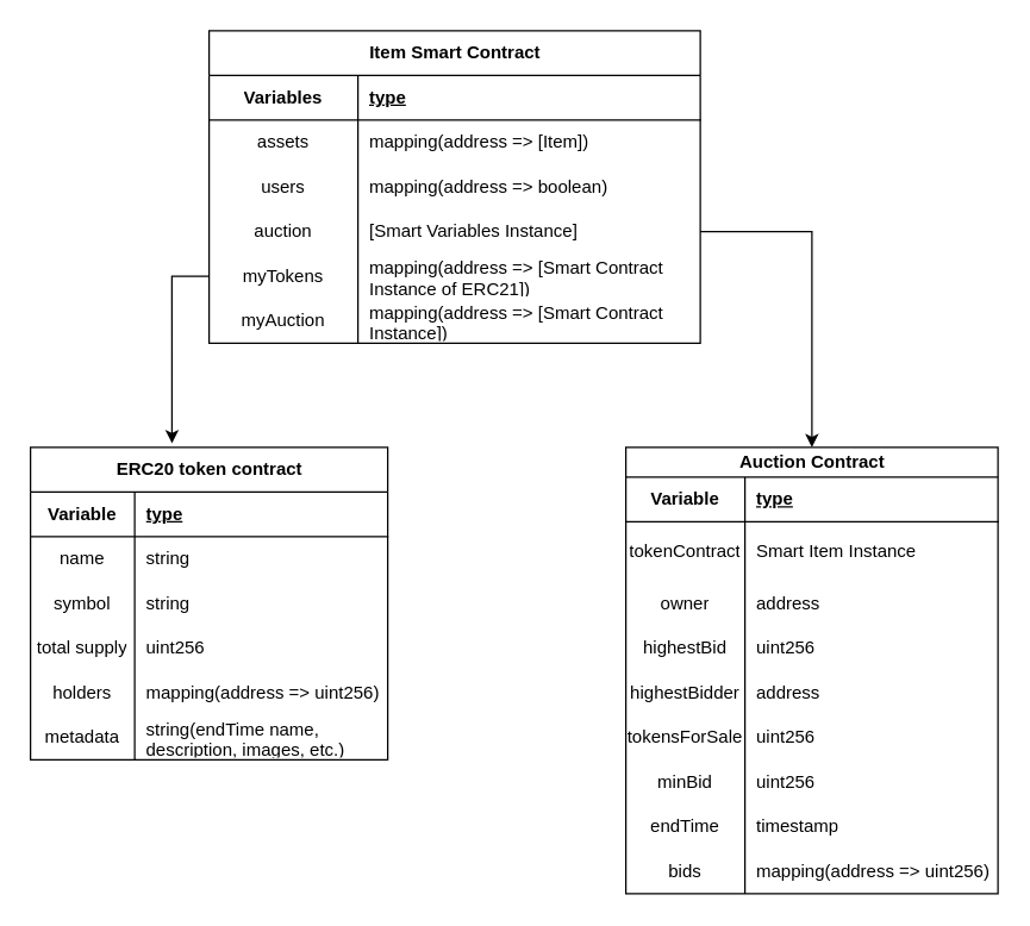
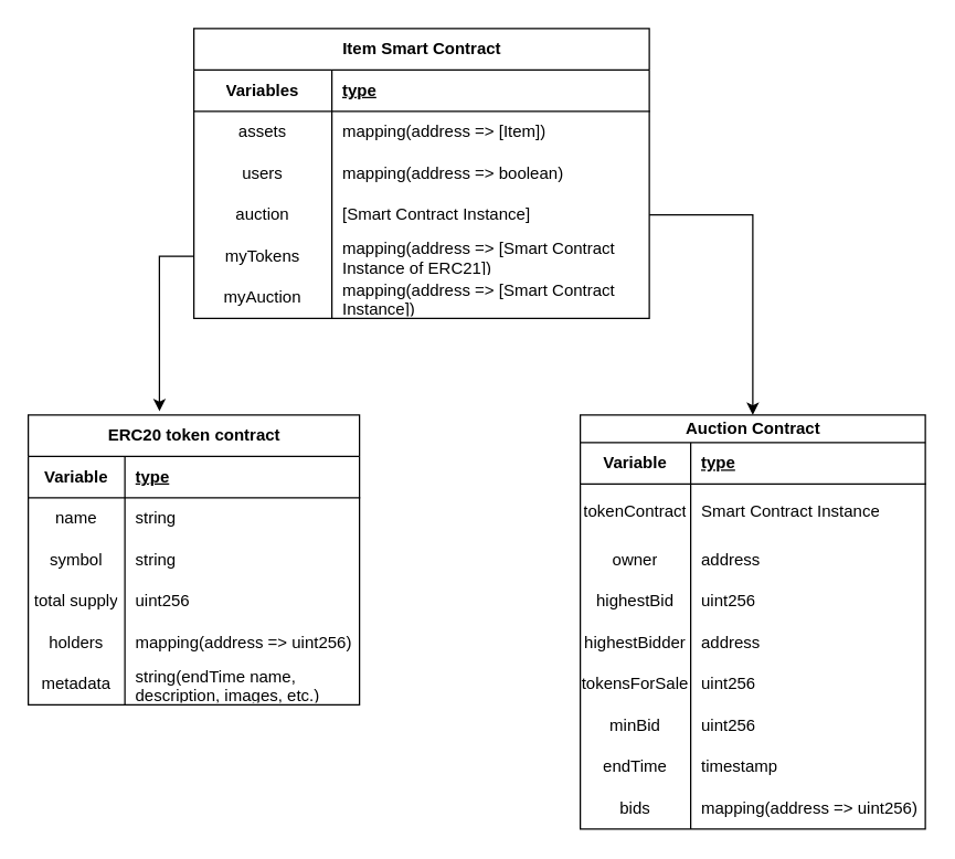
  <mxCell id="0" />
  <mxCell id="1" parent="0" />
  <mxCell id="2" value="Item Smart Contract" style="shape=table;startSize=30;container=1;collapsible=1;childLayout=tableLayout;fixedRows=1;rowLines=0;fontStyle=1;align=center;resizeLast=1;html=1;" parent="1" vertex="1"><mxGeometry x="140" y="20" width="330" height="210" as="geometry" /></mxCell>
  <mxCell id="3" value="" style="shape=tableRow;horizontal=0;startSize=0;swimlaneHead=0;swimlaneBody=0;fillColor=none;collapsible=0;dropTarget=0;points=[[0,0.5],[1,0.5]];portConstraint=eastwest;top=0;left=0;right=0;bottom=1;" parent="2" vertex="1"><mxGeometry y="30" width="330" height="30" as="geometry" /></mxCell>
  <mxCell id="4" value="Variables" style="shape=partialRectangle;connectable=0;fillColor=none;top=0;left=0;bottom=0;right=0;fontStyle=1;overflow=hidden;whiteSpace=wrap;html=1;" parent="3" vertex="1"><mxGeometry width="100" height="30" as="geometry"><mxRectangle width="100" height="30" as="alternateBounds" /></mxGeometry></mxCell>
  <mxCell id="5" value="type" style="shape=partialRectangle;connectable=0;fillColor=none;top=0;left=0;bottom=0;right=0;align=left;spacingLeft=6;fontStyle=5;overflow=hidden;whiteSpace=wrap;html=1;" parent="3" vertex="1"><mxGeometry x="100" width="230" height="30" as="geometry"><mxRectangle width="230" height="30" as="alternateBounds" /></mxGeometry></mxCell>
  <mxCell id="6" value="" style="shape=tableRow;horizontal=0;startSize=0;swimlaneHead=0;swimlaneBody=0;fillColor=none;collapsible=0;dropTarget=0;points=[[0,0.5],[1,0.5]];portConstraint=eastwest;top=0;left=0;right=0;bottom=0;" parent="2" vertex="1"><mxGeometry y="60" width="330" height="30" as="geometry" /></mxCell>
  <mxCell id="7" value="assets" style="shape=partialRectangle;connectable=0;fillColor=none;top=0;left=0;bottom=0;right=0;editable=1;overflow=hidden;whiteSpace=wrap;html=1;" parent="6" vertex="1"><mxGeometry width="100" height="30" as="geometry"><mxRectangle width="100" height="30" as="alternateBounds" /></mxGeometry></mxCell>
  <mxCell id="8" value="mapping(address =&amp;gt; [Item])" style="shape=partialRectangle;connectable=0;fillColor=none;top=0;left=0;bottom=0;right=0;align=left;spacingLeft=6;overflow=hidden;whiteSpace=wrap;html=1;" parent="6" vertex="1"><mxGeometry x="100" width="230" height="30" as="geometry"><mxRectangle width="230" height="30" as="alternateBounds" /></mxGeometry></mxCell>
  <mxCell id="9" value="" style="shape=tableRow;horizontal=0;startSize=0;swimlaneHead=0;swimlaneBody=0;fillColor=none;collapsible=0;dropTarget=0;points=[[0,0.5],[1,0.5]];portConstraint=eastwest;top=0;left=0;right=0;bottom=0;" parent="2" vertex="1"><mxGeometry y="90" width="330" height="30" as="geometry" /></mxCell>
  <mxCell id="10" value="users" style="shape=partialRectangle;connectable=0;fillColor=none;top=0;left=0;bottom=0;right=0;editable=1;overflow=hidden;whiteSpace=wrap;html=1;" parent="9" vertex="1"><mxGeometry width="100" height="30" as="geometry"><mxRectangle width="100" height="30" as="alternateBounds" /></mxGeometry></mxCell>
  <mxCell id="11" value="mapping(address =&amp;gt; boolean)" style="shape=partialRectangle;connectable=0;fillColor=none;top=0;left=0;bottom=0;right=0;align=left;spacingLeft=6;overflow=hidden;whiteSpace=wrap;html=1;" parent="9" vertex="1"><mxGeometry x="100" width="230" height="30" as="geometry"><mxRectangle width="230" height="30" as="alternateBounds" /></mxGeometry></mxCell>
  <mxCell id="12" value="" style="shape=tableRow;horizontal=0;startSize=0;swimlaneHead=0;swimlaneBody=0;fillColor=none;collapsible=0;dropTarget=0;points=[[0,0.5],[1,0.5]];portConstraint=eastwest;top=0;left=0;right=0;bottom=0;" parent="2" vertex="1"><mxGeometry y="120" width="330" height="30" as="geometry" /></mxCell>
  <mxCell id="13" value="auction" style="shape=partialRectangle;connectable=0;fillColor=none;top=0;left=0;bottom=0;right=0;editable=1;overflow=hidden;whiteSpace=wrap;html=1;" parent="12" vertex="1"><mxGeometry width="100" height="30" as="geometry"><mxRectangle width="100" height="30" as="alternateBounds" /></mxGeometry></mxCell>
- <mxCell id="14" value="[Smart Variables Instance]" style="shape=partialRectangle;connectable=0;fillColor=none;top=0;left=0;bottom=0;right=0;align=left;spacingLeft=6;overflow=hidden;whiteSpace=wrap;html=1;" parent="12" vertex="1"><mxGeometry x="100" width="230" height="30" as="geometry"><mxRectangle width="230" height="30" as="alternateBounds" /></mxGeometry></mxCell>
+ <mxCell id="14" value="[Smart Contract Instance]" style="shape=partialRectangle;connectable=0;fillColor=none;top=0;left=0;bottom=0;right=0;align=left;spacingLeft=6;overflow=hidden;whiteSpace=wrap;html=1;" parent="12" vertex="1"><mxGeometry x="100" width="230" height="30" as="geometry"><mxRectangle width="230" height="30" as="alternateBounds" /></mxGeometry></mxCell>
  <mxCell id="15" value="" style="shape=tableRow;horizontal=0;startSize=0;swimlaneHead=0;swimlaneBody=0;fillColor=none;collapsible=0;dropTarget=0;points=[[0,0.5],[1,0.5]];portConstraint=eastwest;top=0;left=0;right=0;bottom=0;" parent="2" vertex="1"><mxGeometry y="150" width="330" height="30" as="geometry" /></mxCell>
  <mxCell id="16" value="myTokens" style="shape=partialRectangle;connectable=0;fillColor=none;top=0;left=0;bottom=0;right=0;editable=1;overflow=hidden;whiteSpace=wrap;html=1;" parent="15" vertex="1"><mxGeometry width="100" height="30" as="geometry"><mxRectangle width="100" height="30" as="alternateBounds" /></mxGeometry></mxCell>
  <mxCell id="17" value="mapping(address =&amp;gt; [Smart Contract Instance of ERC21])" style="shape=partialRectangle;connectable=0;fillColor=none;top=0;left=0;bottom=0;right=0;align=left;spacingLeft=6;overflow=hidden;whiteSpace=wrap;html=1;" parent="15" vertex="1"><mxGeometry x="100" width="230" height="30" as="geometry"><mxRectangle width="230" height="30" as="alternateBounds" /></mxGeometry></mxCell>
  <mxCell id="18" value="" style="shape=tableRow;horizontal=0;startSize=0;swimlaneHead=0;swimlaneBody=0;fillColor=none;collapsible=0;dropTarget=0;points=[[0,0.5],[1,0.5]];portConstraint=eastwest;top=0;left=0;right=0;bottom=0;" vertex="1" parent="2"><mxGeometry y="180" width="330" height="30" as="geometry" /></mxCell>
  <mxCell id="19" value="myAuction" style="shape=partialRectangle;connectable=0;fillColor=none;top=0;left=0;bottom=0;right=0;editable=1;overflow=hidden;whiteSpace=wrap;html=1;" vertex="1" parent="18"><mxGeometry width="100" height="30" as="geometry"><mxRectangle width="100" height="30" as="alternateBounds" /></mxGeometry></mxCell>
  <mxCell id="20" value="mapping(address =&amp;gt; [Smart Contract Instance])" style="shape=partialRectangle;connectable=0;fillColor=none;top=0;left=0;bottom=0;right=0;align=left;spacingLeft=6;overflow=hidden;whiteSpace=wrap;html=1;" vertex="1" parent="18"><mxGeometry x="100" width="230" height="30" as="geometry"><mxRectangle width="230" height="30" as="alternateBounds" /></mxGeometry></mxCell>
  <mxCell id="21" value="ERC20 token contract" style="shape=table;startSize=30;container=1;collapsible=1;childLayout=tableLayout;fixedRows=1;rowLines=0;fontStyle=1;align=center;resizeLast=1;html=1;" parent="1" vertex="1"><mxGeometry x="20" y="300" width="240" height="210" as="geometry" /></mxCell>
  <mxCell id="22" value="" style="shape=tableRow;horizontal=0;startSize=0;swimlaneHead=0;swimlaneBody=0;fillColor=none;collapsible=0;dropTarget=0;points=[[0,0.5],[1,0.5]];portConstraint=eastwest;top=0;left=0;right=0;bottom=1;" parent="21" vertex="1"><mxGeometry y="30" width="240" height="30" as="geometry" /></mxCell>
  <mxCell id="23" value="Variable" style="shape=partialRectangle;connectable=0;fillColor=none;top=0;left=0;bottom=0;right=0;fontStyle=1;overflow=hidden;whiteSpace=wrap;html=1;" parent="22" vertex="1"><mxGeometry width="70" height="30" as="geometry"><mxRectangle width="70" height="30" as="alternateBounds" /></mxGeometry></mxCell>
  <mxCell id="24" value="type" style="shape=partialRectangle;connectable=0;fillColor=none;top=0;left=0;bottom=0;right=0;align=left;spacingLeft=6;fontStyle=5;overflow=hidden;whiteSpace=wrap;html=1;" parent="22" vertex="1"><mxGeometry x="70" width="170" height="30" as="geometry"><mxRectangle width="170" height="30" as="alternateBounds" /></mxGeometry></mxCell>
  <mxCell id="25" value="" style="shape=tableRow;horizontal=0;startSize=0;swimlaneHead=0;swimlaneBody=0;fillColor=none;collapsible=0;dropTarget=0;points=[[0,0.5],[1,0.5]];portConstraint=eastwest;top=0;left=0;right=0;bottom=0;" parent="21" vertex="1"><mxGeometry y="60" width="240" height="30" as="geometry" /></mxCell>
  <mxCell id="26" value="name" style="shape=partialRectangle;connectable=0;fillColor=none;top=0;left=0;bottom=0;right=0;editable=1;overflow=hidden;whiteSpace=wrap;html=1;" parent="25" vertex="1"><mxGeometry width="70" height="30" as="geometry"><mxRectangle width="70" height="30" as="alternateBounds" /></mxGeometry></mxCell>
  <mxCell id="27" value="string" style="shape=partialRectangle;connectable=0;fillColor=none;top=0;left=0;bottom=0;right=0;align=left;spacingLeft=6;overflow=hidden;whiteSpace=wrap;html=1;" parent="25" vertex="1"><mxGeometry x="70" width="170" height="30" as="geometry"><mxRectangle width="170" height="30" as="alternateBounds" /></mxGeometry></mxCell>
  <mxCell id="28" value="" style="shape=tableRow;horizontal=0;startSize=0;swimlaneHead=0;swimlaneBody=0;fillColor=none;collapsible=0;dropTarget=0;points=[[0,0.5],[1,0.5]];portConstraint=eastwest;top=0;left=0;right=0;bottom=0;" parent="21" vertex="1"><mxGeometry y="90" width="240" height="30" as="geometry" /></mxCell>
  <mxCell id="29" value="symbol" style="shape=partialRectangle;connectable=0;fillColor=none;top=0;left=0;bottom=0;right=0;editable=1;overflow=hidden;whiteSpace=wrap;html=1;" parent="28" vertex="1"><mxGeometry width="70" height="30" as="geometry"><mxRectangle width="70" height="30" as="alternateBounds" /></mxGeometry></mxCell>
  <mxCell id="30" value="string" style="shape=partialRectangle;connectable=0;fillColor=none;top=0;left=0;bottom=0;right=0;align=left;spacingLeft=6;overflow=hidden;whiteSpace=wrap;html=1;" parent="28" vertex="1"><mxGeometry x="70" width="170" height="30" as="geometry"><mxRectangle width="170" height="30" as="alternateBounds" /></mxGeometry></mxCell>
  <mxCell id="31" value="" style="shape=tableRow;horizontal=0;startSize=0;swimlaneHead=0;swimlaneBody=0;fillColor=none;collapsible=0;dropTarget=0;points=[[0,0.5],[1,0.5]];portConstraint=eastwest;top=0;left=0;right=0;bottom=0;" parent="21" vertex="1"><mxGeometry y="120" width="240" height="30" as="geometry" /></mxCell>
  <mxCell id="32" value="total supply" style="shape=partialRectangle;connectable=0;fillColor=none;top=0;left=0;bottom=0;right=0;editable=1;overflow=hidden;whiteSpace=wrap;html=1;" parent="31" vertex="1"><mxGeometry width="70" height="30" as="geometry"><mxRectangle width="70" height="30" as="alternateBounds" /></mxGeometry></mxCell>
  <mxCell id="33" value="uint256" style="shape=partialRectangle;connectable=0;fillColor=none;top=0;left=0;bottom=0;right=0;align=left;spacingLeft=6;overflow=hidden;whiteSpace=wrap;html=1;" parent="31" vertex="1"><mxGeometry x="70" width="170" height="30" as="geometry"><mxRectangle width="170" height="30" as="alternateBounds" /></mxGeometry></mxCell>
  <mxCell id="34" value="" style="shape=tableRow;horizontal=0;startSize=0;swimlaneHead=0;swimlaneBody=0;fillColor=none;collapsible=0;dropTarget=0;points=[[0,0.5],[1,0.5]];portConstraint=eastwest;top=0;left=0;right=0;bottom=0;" parent="21" vertex="1"><mxGeometry y="150" width="240" height="30" as="geometry" /></mxCell>
  <mxCell id="35" value="holders" style="shape=partialRectangle;connectable=0;fillColor=none;top=0;left=0;bottom=0;right=0;editable=1;overflow=hidden;whiteSpace=wrap;html=1;" parent="34" vertex="1"><mxGeometry width="70" height="30" as="geometry"><mxRectangle width="70" height="30" as="alternateBounds" /></mxGeometry></mxCell>
  <mxCell id="36" value="mapping(address =&amp;gt; uint256)" style="shape=partialRectangle;connectable=0;fillColor=none;top=0;left=0;bottom=0;right=0;align=left;spacingLeft=6;overflow=hidden;whiteSpace=wrap;html=1;" parent="34" vertex="1"><mxGeometry x="70" width="170" height="30" as="geometry"><mxRectangle width="170" height="30" as="alternateBounds" /></mxGeometry></mxCell>
  <mxCell id="37" value="" style="shape=tableRow;horizontal=0;startSize=0;swimlaneHead=0;swimlaneBody=0;fillColor=none;collapsible=0;dropTarget=0;points=[[0,0.5],[1,0.5]];portConstraint=eastwest;top=0;left=0;right=0;bottom=0;" vertex="1" parent="21"><mxGeometry y="180" width="240" height="30" as="geometry" /></mxCell>
  <mxCell id="38" value="metadata" style="shape=partialRectangle;connectable=0;fillColor=none;top=0;left=0;bottom=0;right=0;editable=1;overflow=hidden;whiteSpace=wrap;html=1;" vertex="1" parent="37"><mxGeometry width="70" height="30" as="geometry"><mxRectangle width="70" height="30" as="alternateBounds" /></mxGeometry></mxCell>
  <mxCell id="39" value="string(endTime name, description, images, etc.)" style="shape=partialRectangle;connectable=0;fillColor=none;top=0;left=0;bottom=0;right=0;align=left;spacingLeft=6;overflow=hidden;whiteSpace=wrap;html=1;" vertex="1" parent="37"><mxGeometry x="70" width="170" height="30" as="geometry"><mxRectangle width="170" height="30" as="alternateBounds" /></mxGeometry></mxCell>
  <mxCell id="40" style="edgeStyle=orthogonalEdgeStyle;rounded=0;orthogonalLoop=1;jettySize=auto;html=1;entryX=0.396;entryY=-0.013;entryDx=0;entryDy=0;entryPerimeter=0;exitX=0;exitY=0.5;exitDx=0;exitDy=0;" parent="1" source="15" target="21" edge="1"><mxGeometry relative="1" as="geometry" /></mxCell>
  <mxCell id="41" value="Auction Contract" style="shape=table;startSize=20;container=1;collapsible=1;childLayout=tableLayout;fixedRows=1;rowLines=0;fontStyle=1;align=center;resizeLast=1;html=1;" parent="1" vertex="1"><mxGeometry x="420" y="300" width="250" height="300" as="geometry" /></mxCell>
  <mxCell id="42" value="" style="shape=tableRow;horizontal=0;startSize=0;swimlaneHead=0;swimlaneBody=0;fillColor=none;collapsible=0;dropTarget=0;points=[[0,0.5],[1,0.5]];portConstraint=eastwest;top=0;left=0;right=0;bottom=1;" parent="41" vertex="1"><mxGeometry y="20" width="250" height="30" as="geometry" /></mxCell>
  <mxCell id="43" value="Variable" style="shape=partialRectangle;connectable=0;fillColor=none;top=0;left=0;bottom=0;right=0;fontStyle=1;overflow=hidden;whiteSpace=wrap;html=1;" parent="42" vertex="1"><mxGeometry width="80" height="30" as="geometry"><mxRectangle width="80" height="30" as="alternateBounds" /></mxGeometry></mxCell>
  <mxCell id="44" value="type" style="shape=partialRectangle;connectable=0;fillColor=none;top=0;left=0;bottom=0;right=0;align=left;spacingLeft=6;fontStyle=5;overflow=hidden;whiteSpace=wrap;html=1;" parent="42" vertex="1"><mxGeometry x="80" width="170" height="30" as="geometry"><mxRectangle width="170" height="30" as="alternateBounds" /></mxGeometry></mxCell>
  <mxCell id="45" value="" style="shape=tableRow;horizontal=0;startSize=0;swimlaneHead=0;swimlaneBody=0;fillColor=none;collapsible=0;dropTarget=0;points=[[0,0.5],[1,0.5]];portConstraint=eastwest;top=0;left=0;right=0;bottom=0;" parent="41" vertex="1"><mxGeometry y="50" width="250" height="40" as="geometry" /></mxCell>
  <mxCell id="46" value="tokenContract" style="shape=partialRectangle;connectable=0;fillColor=none;top=0;left=0;bottom=0;right=0;editable=1;overflow=hidden;whiteSpace=wrap;html=1;" parent="45" vertex="1"><mxGeometry width="80" height="40" as="geometry"><mxRectangle width="80" height="40" as="alternateBounds" /></mxGeometry></mxCell>
- <mxCell id="47" value="Smart Item Instance" style="shape=partialRectangle;connectable=0;fillColor=none;top=0;left=0;bottom=0;right=0;align=left;spacingLeft=6;overflow=hidden;whiteSpace=wrap;html=1;" parent="45" vertex="1"><mxGeometry x="80" width="170" height="40" as="geometry"><mxRectangle width="170" height="40" as="alternateBounds" /></mxGeometry></mxCell>
+ <mxCell id="47" value="Smart Contract Instance" style="shape=partialRectangle;connectable=0;fillColor=none;top=0;left=0;bottom=0;right=0;align=left;spacingLeft=6;overflow=hidden;whiteSpace=wrap;html=1;" parent="45" vertex="1"><mxGeometry x="80" width="170" height="40" as="geometry"><mxRectangle width="170" height="40" as="alternateBounds" /></mxGeometry></mxCell>
  <mxCell id="48" value="" style="shape=tableRow;horizontal=0;startSize=0;swimlaneHead=0;swimlaneBody=0;fillColor=none;collapsible=0;dropTarget=0;points=[[0,0.5],[1,0.5]];portConstraint=eastwest;top=0;left=0;right=0;bottom=0;" parent="41" vertex="1"><mxGeometry y="90" width="250" height="30" as="geometry" /></mxCell>
  <mxCell id="49" value="owner" style="shape=partialRectangle;connectable=0;fillColor=none;top=0;left=0;bottom=0;right=0;editable=1;overflow=hidden;whiteSpace=wrap;html=1;" parent="48" vertex="1"><mxGeometry width="80" height="30" as="geometry"><mxRectangle width="80" height="30" as="alternateBounds" /></mxGeometry></mxCell>
  <mxCell id="50" value="address" style="shape=partialRectangle;connectable=0;fillColor=none;top=0;left=0;bottom=0;right=0;align=left;spacingLeft=6;overflow=hidden;whiteSpace=wrap;html=1;" parent="48" vertex="1"><mxGeometry x="80" width="170" height="30" as="geometry"><mxRectangle width="170" height="30" as="alternateBounds" /></mxGeometry></mxCell>
  <mxCell id="51" value="" style="shape=tableRow;horizontal=0;startSize=0;swimlaneHead=0;swimlaneBody=0;fillColor=none;collapsible=0;dropTarget=0;points=[[0,0.5],[1,0.5]];portConstraint=eastwest;top=0;left=0;right=0;bottom=0;" parent="41" vertex="1"><mxGeometry y="120" width="250" height="30" as="geometry" /></mxCell>
  <mxCell id="52" value="highestBid" style="shape=partialRectangle;connectable=0;fillColor=none;top=0;left=0;bottom=0;right=0;editable=1;overflow=hidden;whiteSpace=wrap;html=1;" parent="51" vertex="1"><mxGeometry width="80" height="30" as="geometry"><mxRectangle width="80" height="30" as="alternateBounds" /></mxGeometry></mxCell>
  <mxCell id="53" value="uint256" style="shape=partialRectangle;connectable=0;fillColor=none;top=0;left=0;bottom=0;right=0;align=left;spacingLeft=6;overflow=hidden;whiteSpace=wrap;html=1;" parent="51" vertex="1"><mxGeometry x="80" width="170" height="30" as="geometry"><mxRectangle width="170" height="30" as="alternateBounds" /></mxGeometry></mxCell>
  <mxCell id="54" value="" style="shape=tableRow;horizontal=0;startSize=0;swimlaneHead=0;swimlaneBody=0;fillColor=none;collapsible=0;dropTarget=0;points=[[0,0.5],[1,0.5]];portConstraint=eastwest;top=0;left=0;right=0;bottom=0;" parent="41" vertex="1"><mxGeometry y="150" width="250" height="30" as="geometry" /></mxCell>
  <mxCell id="55" value="highestBidder" style="shape=partialRectangle;connectable=0;fillColor=none;top=0;left=0;bottom=0;right=0;editable=1;overflow=hidden;whiteSpace=wrap;html=1;" parent="54" vertex="1"><mxGeometry width="80" height="30" as="geometry"><mxRectangle width="80" height="30" as="alternateBounds" /></mxGeometry></mxCell>
  <mxCell id="56" value="address" style="shape=partialRectangle;connectable=0;fillColor=none;top=0;left=0;bottom=0;right=0;align=left;spacingLeft=6;overflow=hidden;whiteSpace=wrap;html=1;" parent="54" vertex="1"><mxGeometry x="80" width="170" height="30" as="geometry"><mxRectangle width="170" height="30" as="alternateBounds" /></mxGeometry></mxCell>
  <mxCell id="57" value="" style="shape=tableRow;horizontal=0;startSize=0;swimlaneHead=0;swimlaneBody=0;fillColor=none;collapsible=0;dropTarget=0;points=[[0,0.5],[1,0.5]];portConstraint=eastwest;top=0;left=0;right=0;bottom=0;" parent="41" vertex="1"><mxGeometry y="180" width="250" height="30" as="geometry" /></mxCell>
  <mxCell id="58" value="tokensForSale" style="shape=partialRectangle;connectable=0;fillColor=none;top=0;left=0;bottom=0;right=0;editable=1;overflow=hidden;whiteSpace=wrap;html=1;" parent="57" vertex="1"><mxGeometry width="80" height="30" as="geometry"><mxRectangle width="80" height="30" as="alternateBounds" /></mxGeometry></mxCell>
  <mxCell id="59" value="uint256" style="shape=partialRectangle;connectable=0;fillColor=none;top=0;left=0;bottom=0;right=0;align=left;spacingLeft=6;overflow=hidden;whiteSpace=wrap;html=1;" parent="57" vertex="1"><mxGeometry x="80" width="170" height="30" as="geometry"><mxRectangle width="170" height="30" as="alternateBounds" /></mxGeometry></mxCell>
  <mxCell id="60" value="" style="shape=tableRow;horizontal=0;startSize=0;swimlaneHead=0;swimlaneBody=0;fillColor=none;collapsible=0;dropTarget=0;points=[[0,0.5],[1,0.5]];portConstraint=eastwest;top=0;left=0;right=0;bottom=0;" vertex="1" parent="41"><mxGeometry y="210" width="250" height="30" as="geometry" /></mxCell>
  <mxCell id="61" value="minBid" style="shape=partialRectangle;connectable=0;fillColor=none;top=0;left=0;bottom=0;right=0;editable=1;overflow=hidden;whiteSpace=wrap;html=1;" vertex="1" parent="60"><mxGeometry width="80" height="30" as="geometry"><mxRectangle width="80" height="30" as="alternateBounds" /></mxGeometry></mxCell>
  <mxCell id="62" value="uint256" style="shape=partialRectangle;connectable=0;fillColor=none;top=0;left=0;bottom=0;right=0;align=left;spacingLeft=6;overflow=hidden;whiteSpace=wrap;html=1;" vertex="1" parent="60"><mxGeometry x="80" width="170" height="30" as="geometry"><mxRectangle width="170" height="30" as="alternateBounds" /></mxGeometry></mxCell>
  <mxCell id="63" value="" style="shape=tableRow;horizontal=0;startSize=0;swimlaneHead=0;swimlaneBody=0;fillColor=none;collapsible=0;dropTarget=0;points=[[0,0.5],[1,0.5]];portConstraint=eastwest;top=0;left=0;right=0;bottom=0;" vertex="1" parent="41"><mxGeometry y="240" width="250" height="30" as="geometry" /></mxCell>
  <mxCell id="64" value="endTime" style="shape=partialRectangle;connectable=0;fillColor=none;top=0;left=0;bottom=0;right=0;editable=1;overflow=hidden;whiteSpace=wrap;html=1;" vertex="1" parent="63"><mxGeometry width="80" height="30" as="geometry"><mxRectangle width="80" height="30" as="alternateBounds" /></mxGeometry></mxCell>
  <mxCell id="65" value="timestamp" style="shape=partialRectangle;connectable=0;fillColor=none;top=0;left=0;bottom=0;right=0;align=left;spacingLeft=6;overflow=hidden;whiteSpace=wrap;html=1;" vertex="1" parent="63"><mxGeometry x="80" width="170" height="30" as="geometry"><mxRectangle width="170" height="30" as="alternateBounds" /></mxGeometry></mxCell>
  <mxCell id="66" value="" style="shape=tableRow;horizontal=0;startSize=0;swimlaneHead=0;swimlaneBody=0;fillColor=none;collapsible=0;dropTarget=0;points=[[0,0.5],[1,0.5]];portConstraint=eastwest;top=0;left=0;right=0;bottom=0;" vertex="1" parent="41"><mxGeometry y="270" width="250" height="30" as="geometry" /></mxCell>
  <mxCell id="67" value="bids" style="shape=partialRectangle;connectable=0;fillColor=none;top=0;left=0;bottom=0;right=0;editable=1;overflow=hidden;whiteSpace=wrap;html=1;" vertex="1" parent="66"><mxGeometry width="80" height="30" as="geometry"><mxRectangle width="80" height="30" as="alternateBounds" /></mxGeometry></mxCell>
  <mxCell id="68" value="mapping(address =&amp;gt; uint256)" style="shape=partialRectangle;connectable=0;fillColor=none;top=0;left=0;bottom=0;right=0;align=left;spacingLeft=6;overflow=hidden;whiteSpace=wrap;html=1;" vertex="1" parent="66"><mxGeometry x="80" width="170" height="30" as="geometry"><mxRectangle width="170" height="30" as="alternateBounds" /></mxGeometry></mxCell>
  <mxCell id="69" style="edgeStyle=orthogonalEdgeStyle;rounded=0;orthogonalLoop=1;jettySize=auto;html=1;exitX=1;exitY=0.5;exitDx=0;exitDy=0;entryX=0.5;entryY=0;entryDx=0;entryDy=0;" parent="1" source="12" target="41" edge="1"><mxGeometry relative="1" as="geometry" /></mxCell>
